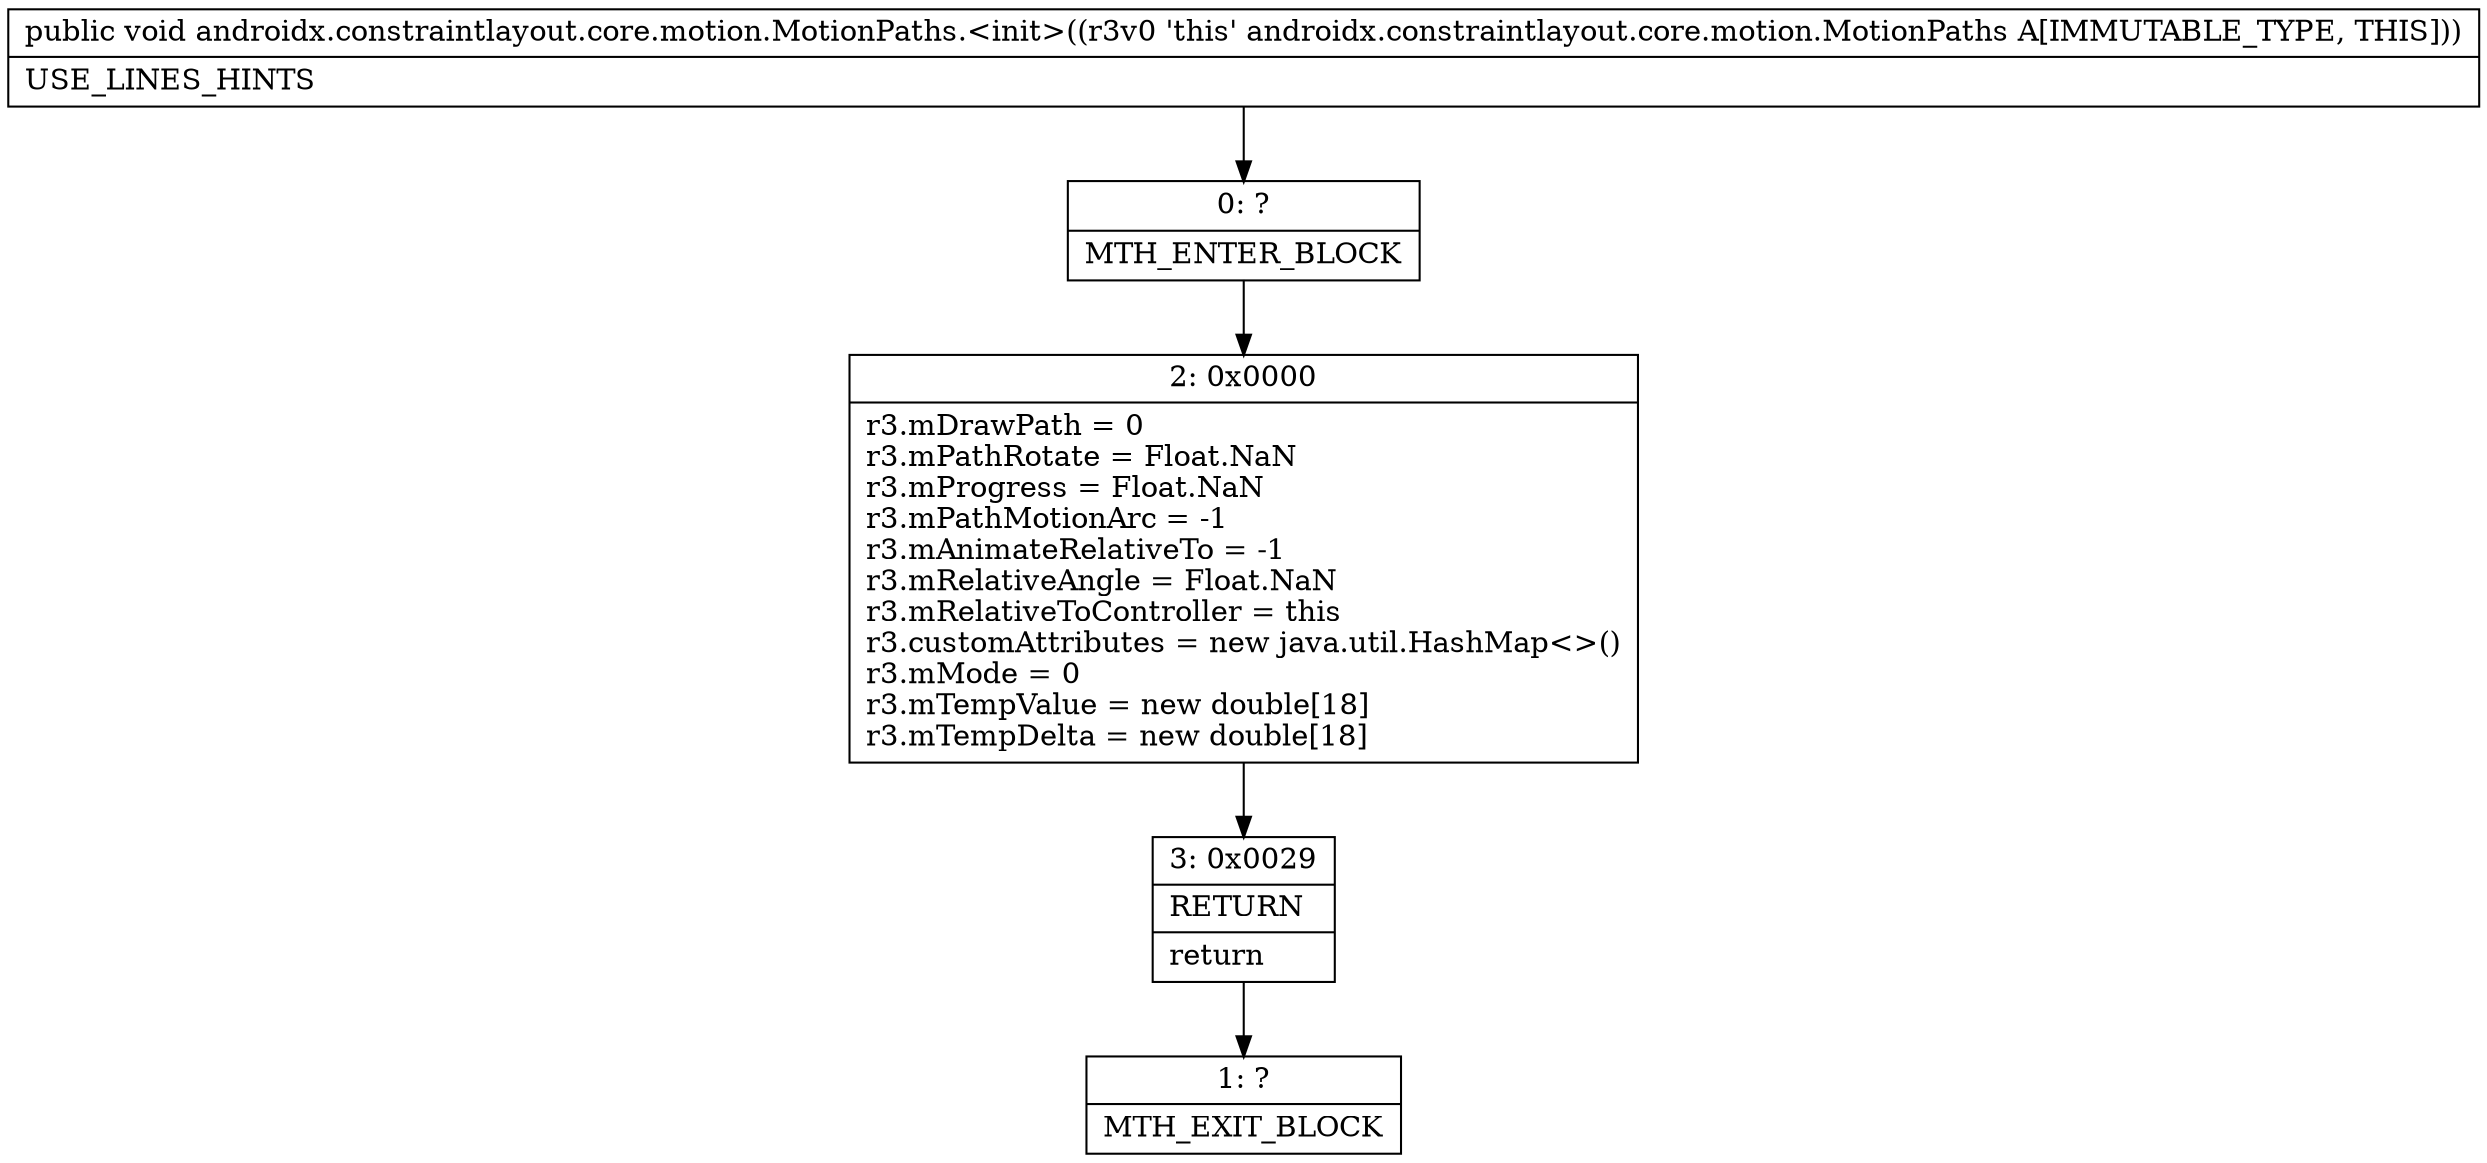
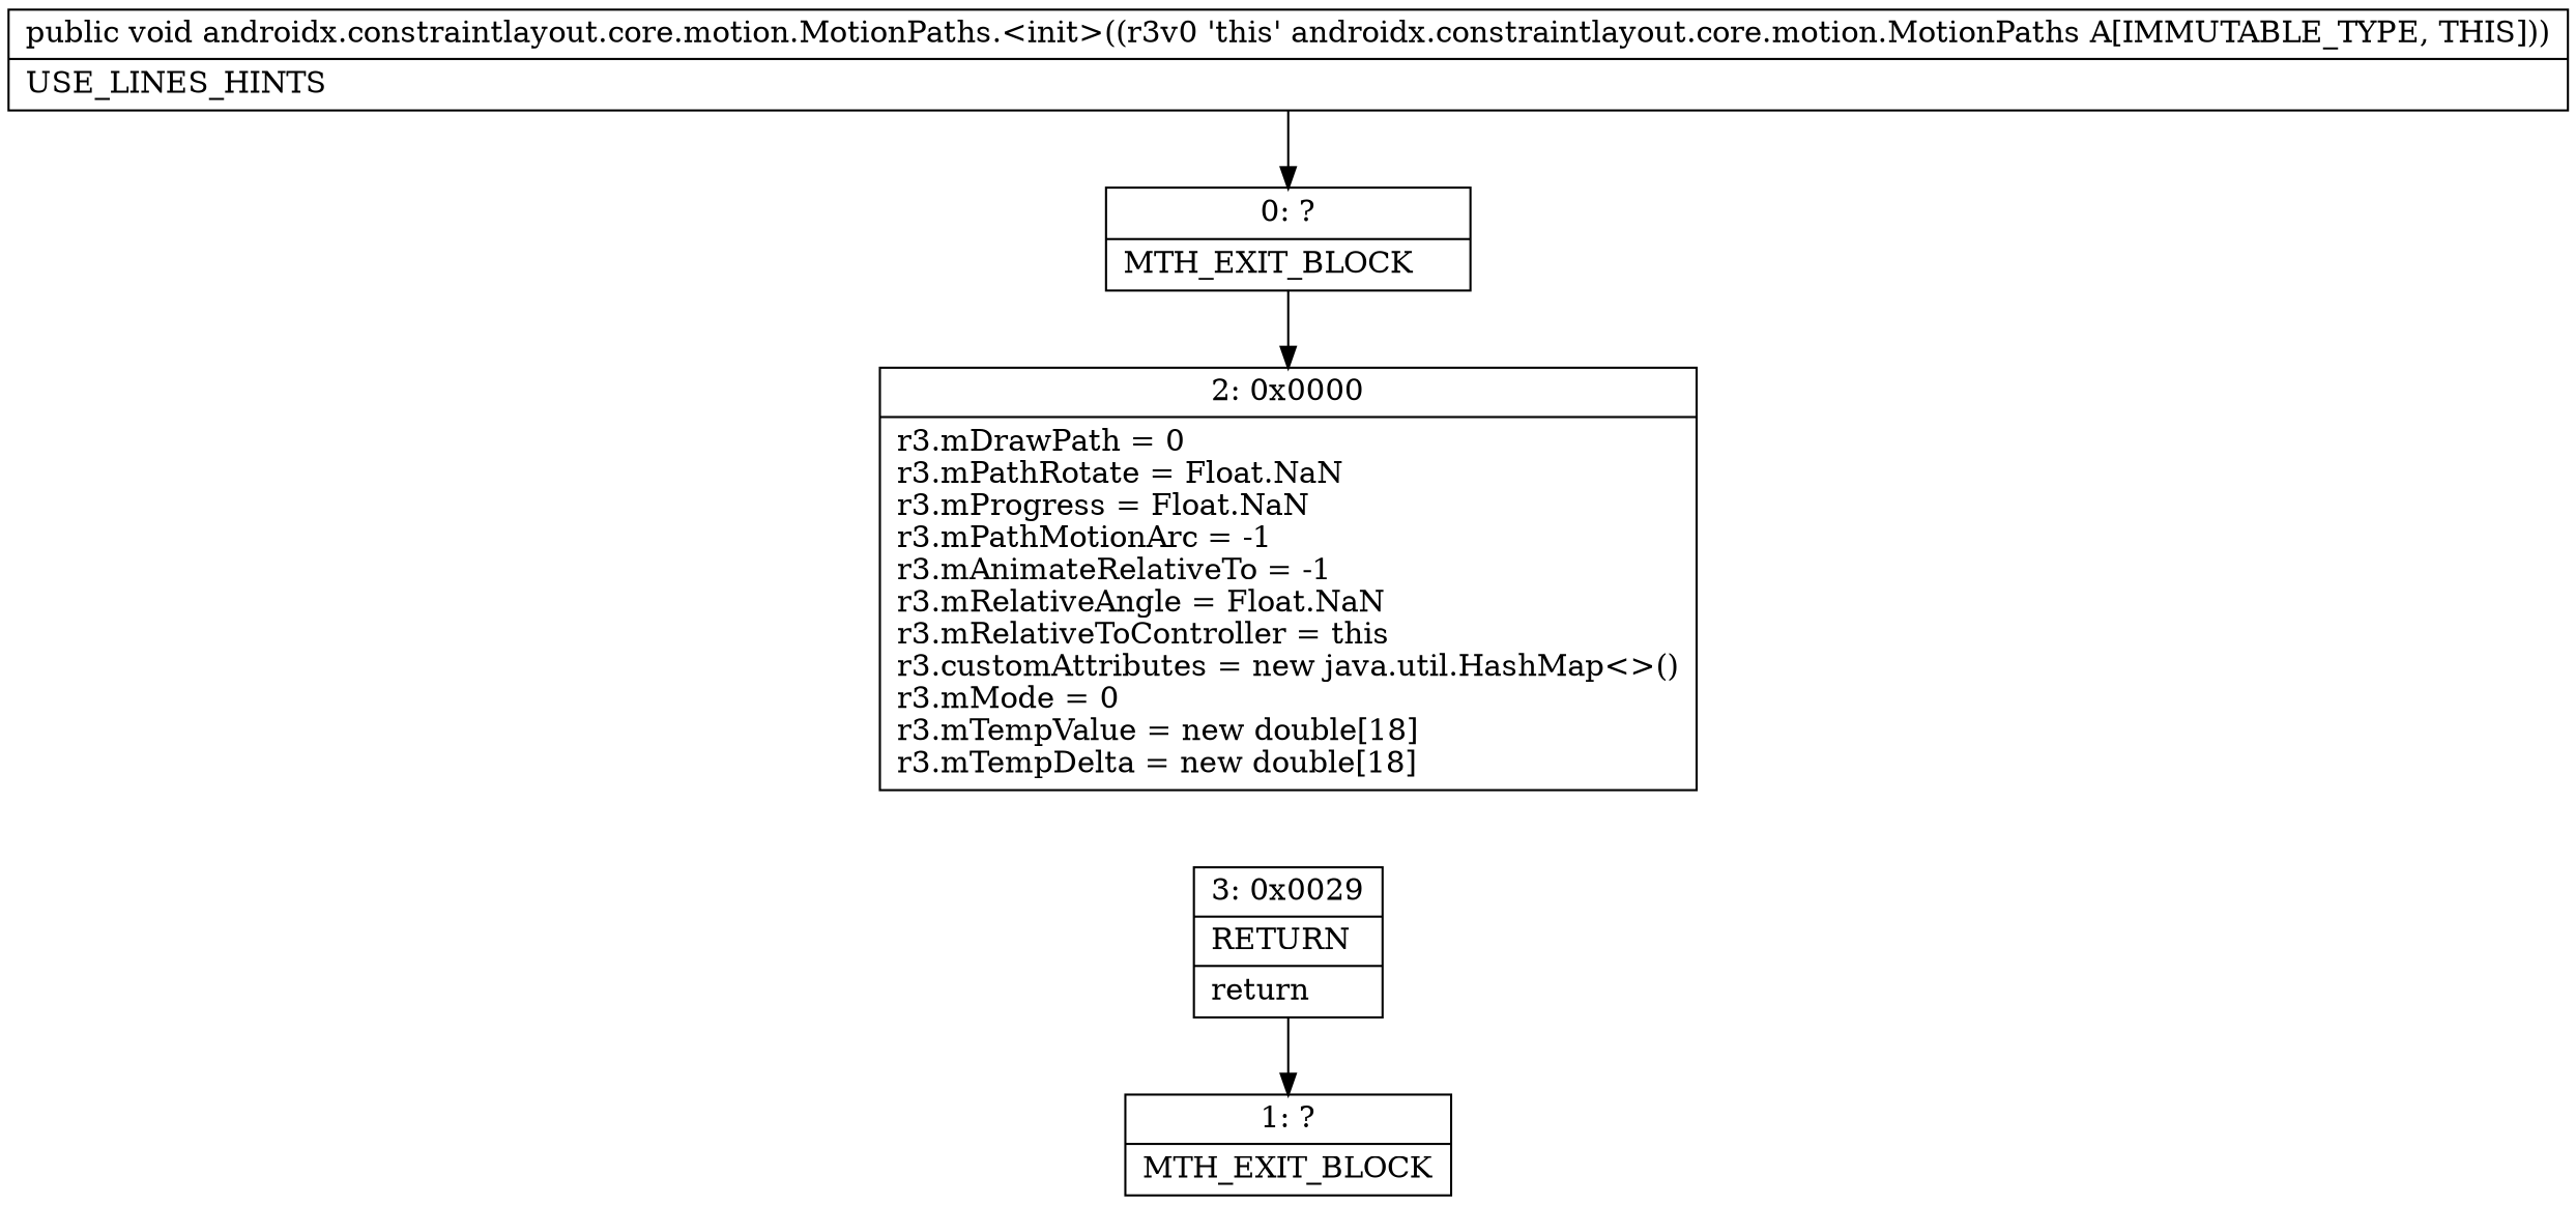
  digraph {
    node [shape=record]
-   n1 [label="{0\:\ ?|MTH_ENTER_BLOCK\l}"]
+   n1 [label="{0\:\ ?|MTH_EXIT_BLOCK\l}"]
    n2 [label="{2\:\ 0x0000|r3.mDrawPath = 0\lr3.mPathRotate = Float.NaN\lr3.mProgress = Float.NaN\lr3.mPathMotionArc = \-1\lr3.mAnimateRelativeTo = \-1\lr3.mRelativeAngle = Float.NaN\lr3.mRelativeToController = this\lr3.customAttributes = new java.util.HashMap\<\>()\lr3.mMode = 0\lr3.mTempValue = new double[18]\lr3.mTempDelta = new double[18]\l}"]
    n3 [label="{3\:\ 0x0029|RETURN\l|return\l}"]
    n4 [label="{1\:\ ?|MTH_EXIT_BLOCK\l}"]
    n5 [label="{public void androidx.constraintlayout.core.motion.MotionPaths.\<init\>((r3v0 'this' androidx.constraintlayout.core.motion.MotionPaths A[IMMUTABLE_TYPE, THIS]))  | USE_LINES_HINTS\l}"]
    n1 -> n2
-   n2 -> n3
    n3 -> n4
    n5 -> n1
  }
